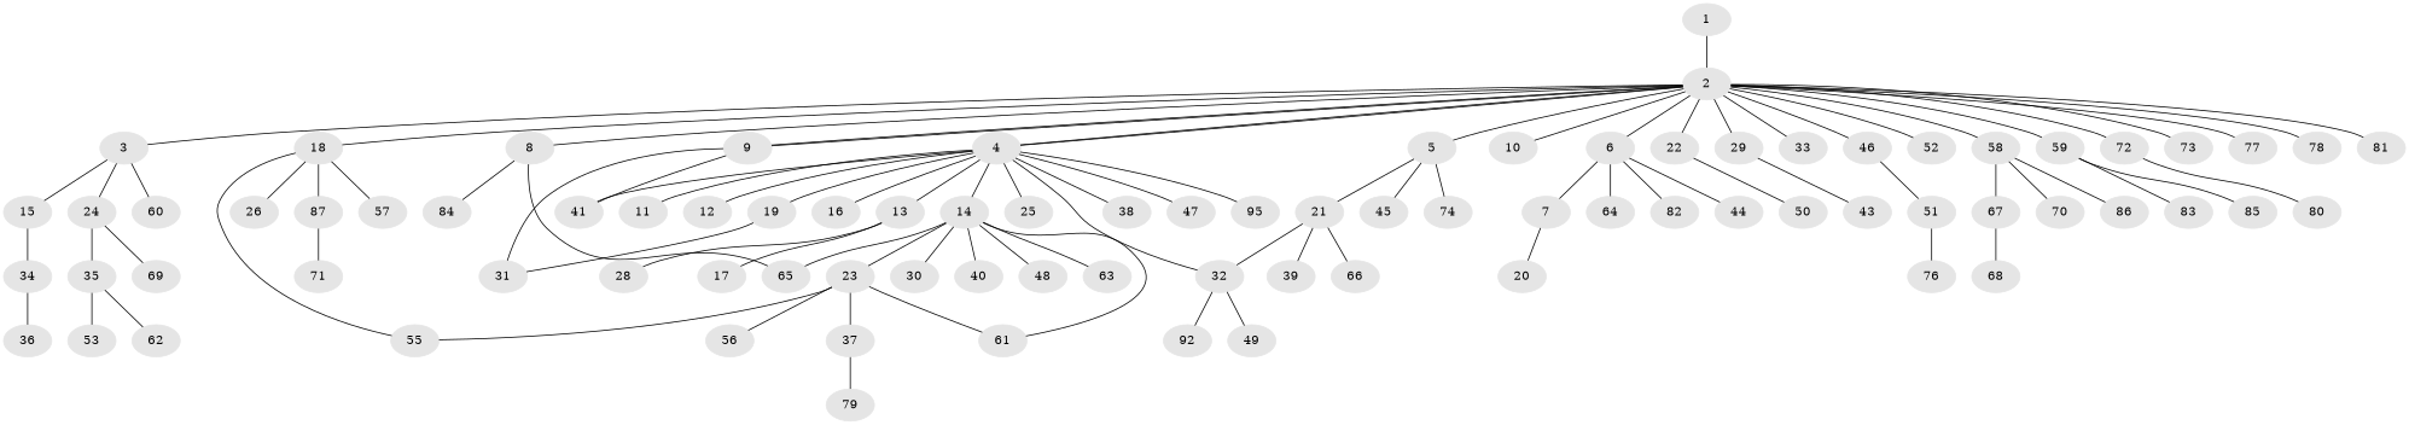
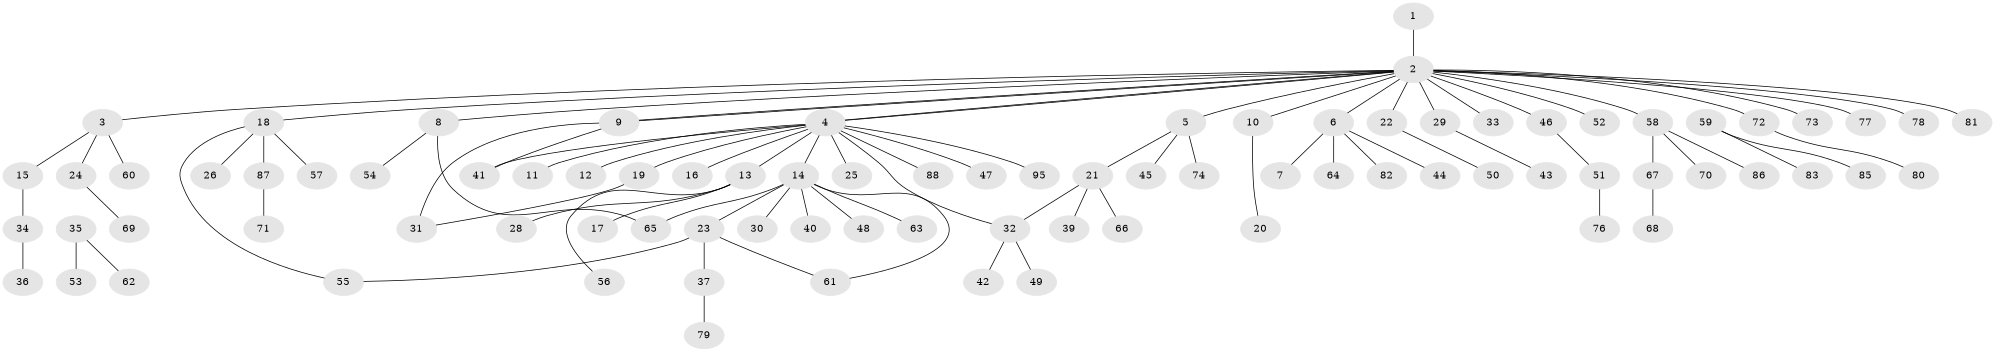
  graph {
    fontname="DejaVu Serif"
    node [color=gray90 fontname="DejaVu Serif" style=filled]
    edge [fontname="DejaVu Serif"]
    1
    2
    3
    4
    5
    6
    8
    9
    10
    18
    22
    29
    33
    46
    52
    58
    59
    72
    73
    77
    78
    81
    15
    24
    60
    11
    12
    13
    14
    16
    19
    25
    32
-   38
+   38 [label=88]
    41
    47
    n37 [label=95]
    21
    45
    74
    7
    44
    64
    82
    65
-   84
+   84 [label=54]
    31
    20
    26
    n50 [label=87]
    55
    57
    50
    43
    51
    67
    70
    86
    83
    85
    80
    34
    35
    69
    17
    28
    23
    30
    40
    48
    61
    63
-   42 [label=92]
+   42
    49
    39
    66
    37
    56
    36
    71
    79
    53
    62
    76
    68
    1 -- 2
    2 -- 3
    2 -- 4
    2 -- 4
    2 -- 5
    2 -- 6
    2 -- 8
    2 -- 9
    2 -- 9
    2 -- 10
    2 -- 18
    2 -- 22
    2 -- 29
    2 -- 33
    2 -- 46
    2 -- 52
    2 -- 58
-   2 -- 59
    2 -- 72
    2 -- 73
    2 -- 77
    2 -- 78
    2 -- 81
    3 -- 15
    3 -- 24
    3 -- 60
    4 -- 11
    4 -- 12
    4 -- 13
    4 -- 14
    4 -- 16
    4 -- 19
    4 -- 25
    4 -- 32
    4 -- 38
    4 -- 41
    4 -- 47
    4 -- n37
    5 -- 21
    5 -- 45
    5 -- 74
    6 -- 7
    6 -- 44
    6 -- 64
    6 -- 82
    8 -- 65
    8 -- 84
    9 -- 41
    9 -- 31
-   7 -- 20
+   10 -- 20
    18 -- 26
    18 -- n50
    18 -- 55
    18 -- 57
    22 -- 50
    29 -- 43
    46 -- 51
    58 -- 67
    58 -- 70
    58 -- 86
    59 -- 83
    59 -- 85
    72 -- 80
    15 -- 34
-   24 -- 35
    24 -- 69
    13 -- 17
    13 -- 28
    14 -- 65
    14 -- 23
    14 -- 30
    14 -- 40
    14 -- 48
    14 -- 61
    14 -- 63
    19 -- 31
    32 -- 42
    32 -- 49
    21 -- 32
    21 -- 39
    21 -- 66
    n50 -- 71
    51 -- 76
    67 -- 68
    34 -- 36
    35 -- 53
    35 -- 62
    23 -- 55
    23 -- 61
    23 -- 37
-   23 -- 56
+   13 -- 56
    37 -- 79
  }
